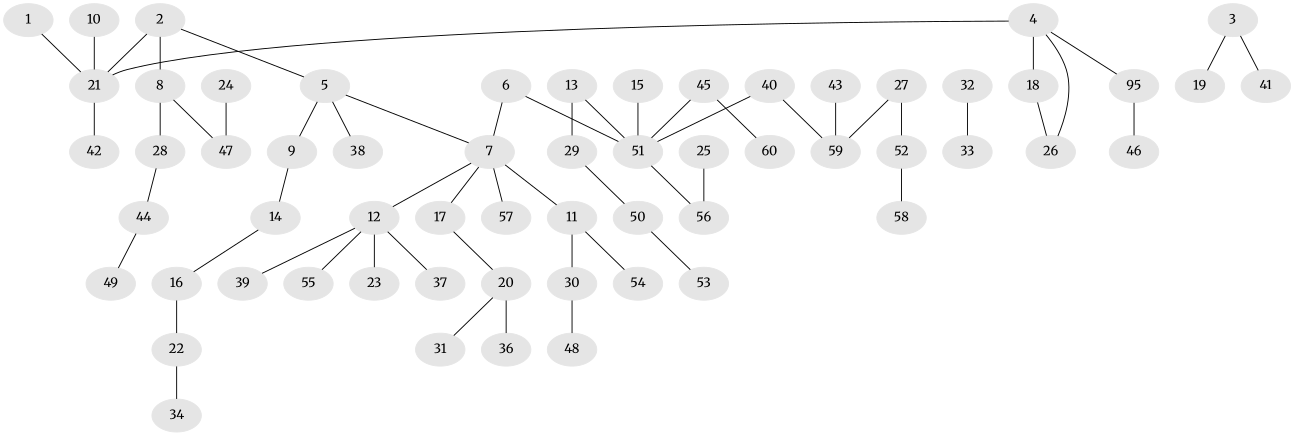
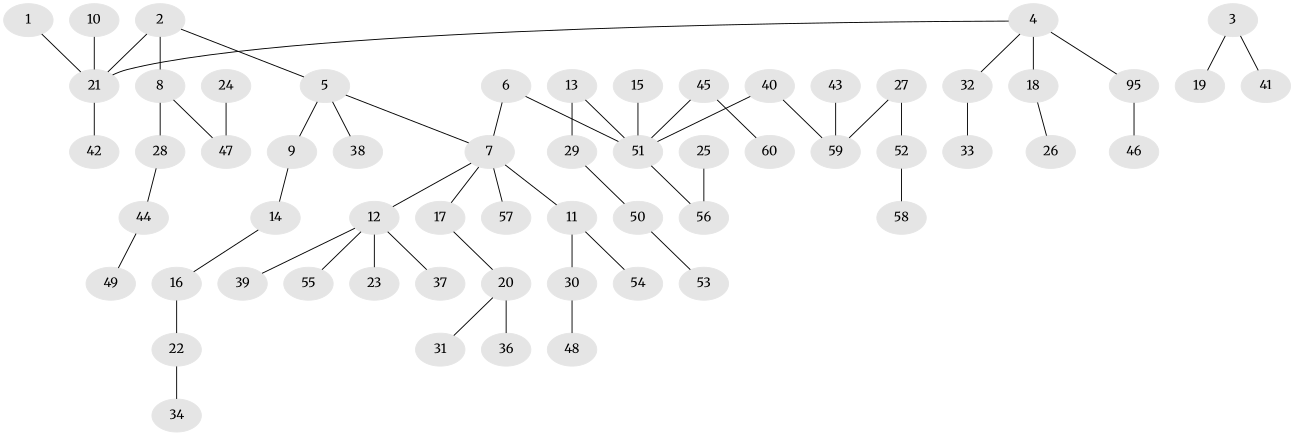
  graph {
    fontname=Merriweather
    node [color=gray90 fontname=Merriweather style=filled]
    edge [fontname=Merriweather weight=1.0]
    1
    21
    42
    2
    5
    8
    7
    9
    38
    28
    47
    3
    19
    41
    4
    18
    32
    n18 [label=95]
    26
    33
    46
    11
    12
    17
    57
    14
    6
    51
    56
    30
    54
    23
    37
    39
    55
    20
    44
    16
    10
    48
    13
    29
    50
    22
    15
    34
    31
    36
    24
    25
    27
    52
    59
    58
    49
    53
    40
    43
    45
    60
    1 -- 21
    21 -- 42
    2 -- 21
    2 -- 5
    2 -- 8
    5 -- 7
    5 -- 9
    5 -- 38
    8 -- 28
    8 -- 47
    7 -- 11
    7 -- 12
    7 -- 17
    7 -- 57
    9 -- 14
    28 -- 44
    3 -- 19
    3 -- 41
    4 -- 21
    4 -- 18
-   4 -- 26
+   4 -- 32
    4 -- n18
    18 -- 26
    32 -- 33
    n18 -- 46
    11 -- 30
    11 -- 54
    12 -- 23
    12 -- 37
    12 -- 39
    12 -- 55
    17 -- 20
    14 -- 16
    6 -- 7
    6 -- 51
    51 -- 56
    30 -- 48
    20 -- 31
    20 -- 36
    44 -- 49
    16 -- 22
    10 -- 21
    13 -- 51
    13 -- 29
    29 -- 50
    50 -- 53
    22 -- 34
    15 -- 51
    24 -- 47
    25 -- 56
    27 -- 52
    27 -- 59
    52 -- 58
    40 -- 51
    40 -- 59
    43 -- 59
    45 -- 51
    45 -- 60
  }
